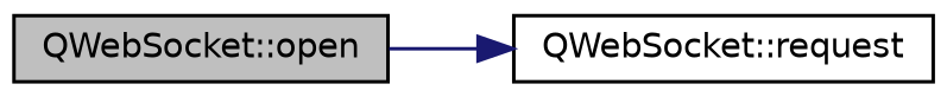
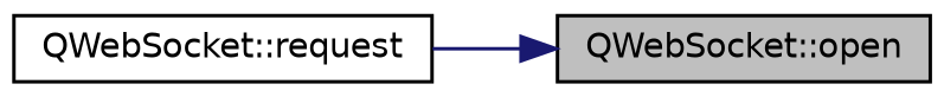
  digraph {
    rankdir=LR
    node [color=black fontname=Helvetica fontsize=10 shape=record style=filled]
    n1 [fillcolor=grey75 fontcolor=black height=0.2 label="QWebSocket::open" width=0.4]
    n2 [fillcolor=white height=0.2 label="QWebSocket::request" width=0.4]
-   n1 -> n2 [color=midnightblue fontname=Helvetica fontsize=10 labelfontname=Helvetica labelfontsize=10 style=solid]
+   n2 -> n1 [color=midnightblue fontname=Helvetica fontsize=10 labelfontname=Helvetica labelfontsize=10 style=solid]
  }
